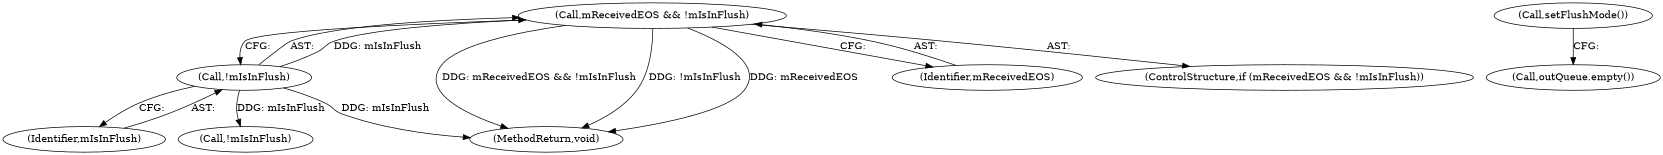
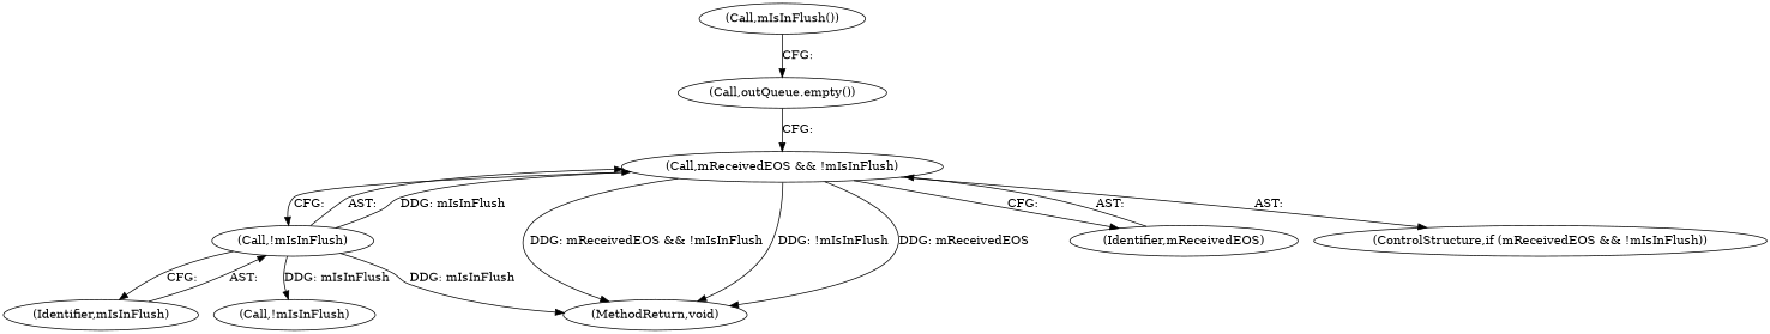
  digraph {
    n1 [label="(Call,mReceivedEOS && !mIsInFlush)"]
    n2 [label="(Call,!mIsInFlush)"]
    n3 [label="(MethodReturn,void)"]
    n4 [label="(Identifier,mReceivedEOS)"]
    n5 [label="(ControlStructure,if (mReceivedEOS && !mIsInFlush))"]
    n6 [label="(Identifier,mIsInFlush)"]
    n7 [label="(Call,!mIsInFlush)"]
-   n8 [label="(Call,setFlushMode())"]
+   n8 [label="(Call,mIsInFlush())"]
    n9 [label="(Call,outQueue.empty())"]
    n1 -> n2 [label="CFG: "]
    n1 -> n3 [label="DDG: mReceivedEOS && !mIsInFlush"]
    n1 -> n3 [label="DDG: !mIsInFlush"]
    n1 -> n3 [label="DDG: mReceivedEOS"]
    n1 -> n4 [label="CFG: "]
    n1 -> n5 [label="AST: "]
    n2 -> n1 [label="AST: "]
    n2 -> n1 [label="DDG: mIsInFlush"]
    n2 -> n3 [label="DDG: mIsInFlush"]
    n2 -> n6 [label="CFG: "]
    n2 -> n7 [label="DDG: mIsInFlush"]
    n4 -> n1 [label="AST: "]
    n6 -> n2 [label="AST: "]
    n8 -> n9 [label="CFG: "]
+   n9 -> n1 [label="CFG: "]
  }
